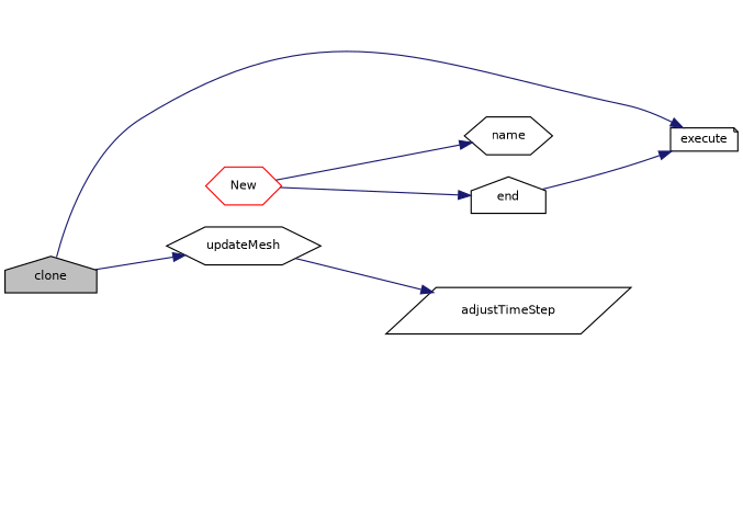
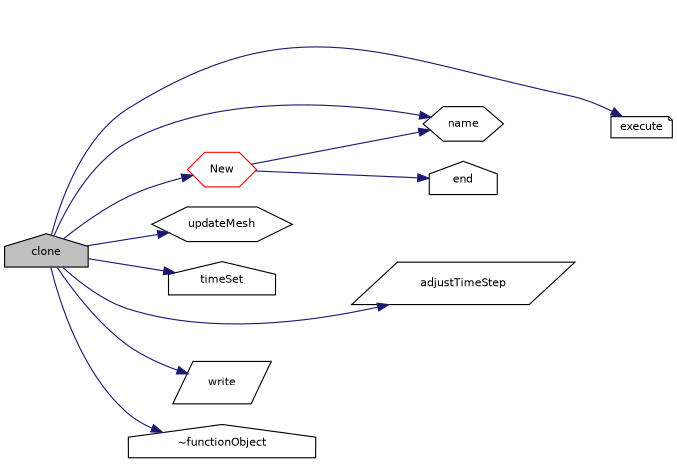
  digraph {
    rankdir=LR
    node [color=black fontname=Helvetica fontsize=10 shape=house]
    edge [color=midnightblue fontname=Helvetica fontsize=10 labelfontname=Helvetica labelfontsize=10 style=solid]
    n1 [fillcolor=grey75 fontcolor=black height=0.2 label=clone style=filled width=0.4]
    n2 [height=0.2 label=adjustTimeStep shape=parallelogram width=0.4]
    n3 [height=0.2 label=execute shape=note width=0.4]
    n4 [height=0.2 label=name shape=hexagon width=0.4]
    n5 [color=red height=0.2 label=New shape=hexagon width=0.4]
+   n6 [height=0.2 label=timeSet width=0.4]
    n7 [height=0.2 label=updateMesh shape=hexagon width=0.4]
+   n8 [height=0.2 label=write shape=parallelogram width=0.4]
+   n9 [height=0.2 label="~functionObject" width=0.4]
    n10 [height=0.2 label=end width=0.4]
-   n7 -> n2
+   n1 -> n2
    n1 -> n3
+   n1 -> n4
+   n1 -> n5
+   n1 -> n6
    n1 -> n7
+   n1 -> n8
+   n1 -> n9
    n5 -> n4
    n5 -> n10
-   n10 -> n3
  }
